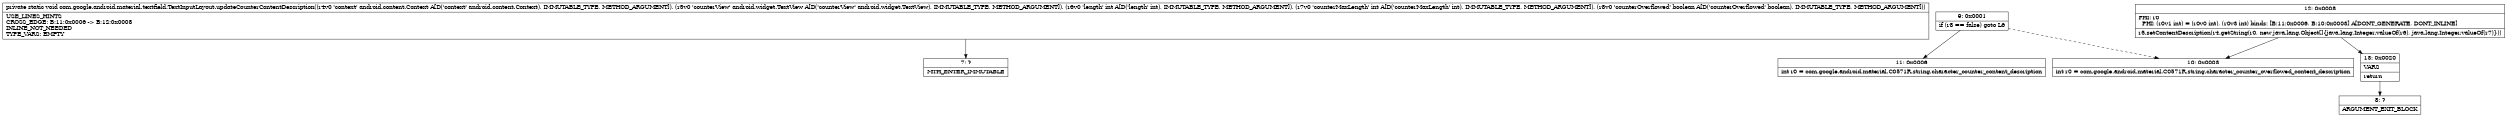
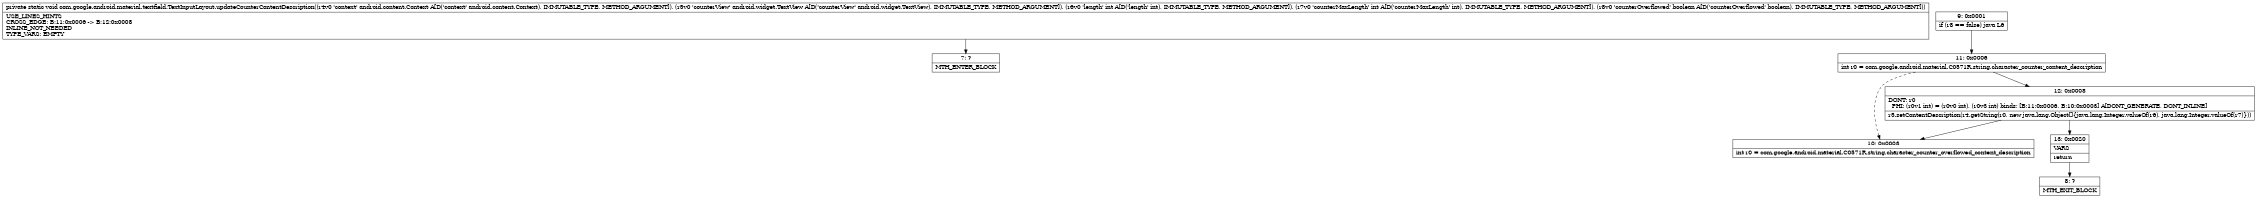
  digraph {
    node [shape=record]
-   n1 [label="{7\:\ ?|MTH_ENTER_IMMUTABLE\l}"]
-   n2 [label="{9\:\ 0x0001|if (r8 == false) goto L6\l}"]
+   n1 [label="{7\:\ ?|MTH_ENTER_BLOCK\l}"]
+   n2 [label="{9\:\ 0x0001|if (r8 == false) java L6\l}"]
    n3 [label="{10\:\ 0x0003|int r0 = com.google.android.material.C0571R.string.character_counter_overflowed_content_description\l}"]
    n4 [label="{11\:\ 0x0006|int r0 = com.google.android.material.C0571R.string.character_counter_content_description\l}"]
-   n5 [label="{12\:\ 0x0008|PHI: r0 \l  PHI: (r0v1 int) = (r0v0 int), (r0v3 int) binds: [B:11:0x0006, B:10:0x0003] A[DONT_GENERATE, DONT_INLINE]\l|r5.setContentDescription(r4.getString(r0, new java.lang.Object[]\{java.lang.Integer.valueOf(r6), java.lang.Integer.valueOf(r7)\}))\l}"]
+   n5 [label="{12\:\ 0x0008|DONT: r0 \l  PHI: (r0v1 int) = (r0v0 int), (r0v3 int) binds: [B:11:0x0006, B:10:0x0003] A[DONT_GENERATE, DONT_INLINE]\l|r5.setContentDescription(r4.getString(r0, new java.lang.Object[]\{java.lang.Integer.valueOf(r6), java.lang.Integer.valueOf(r7)\}))\l}"]
    n6 [label="{13\:\ 0x0020|VARS\l|return\l}"]
-   n7 [label="{8\:\ ?|ARGUMENT_EXIT_BLOCK\l}"]
+   n7 [label="{8\:\ ?|MTH_EXIT_BLOCK\l}"]
    n8 [label="{private static void com.google.android.material.textfield.TextInputLayout.updateCounterContentDescription((r4v0 'context' android.content.Context A[D('context' android.content.Context), IMMUTABLE_TYPE, METHOD_ARGUMENT]), (r5v0 'counterView' android.widget.TextView A[D('counterView' android.widget.TextView), IMMUTABLE_TYPE, METHOD_ARGUMENT]), (r6v0 'length' int A[D('length' int), IMMUTABLE_TYPE, METHOD_ARGUMENT]), (r7v0 'counterMaxLength' int A[D('counterMaxLength' int), IMMUTABLE_TYPE, METHOD_ARGUMENT]), (r8v0 'counterOverflowed' boolean A[D('counterOverflowed' boolean), IMMUTABLE_TYPE, METHOD_ARGUMENT]))  | USE_LINES_HINTS\lCROSS_EDGE: B:11:0x0006 \-\> B:12:0x0008\lINLINE_NOT_NEEDED\lTYPE_VARS: EMPTY\l}"]
-   n2 -> n3 [style=dashed]
+   n4 -> n3 [style=dashed]
    n2 -> n4
+   n4 -> n5
    n5 -> n3
    n5 -> n6
    n6 -> n7
    n8 -> n1
  }
